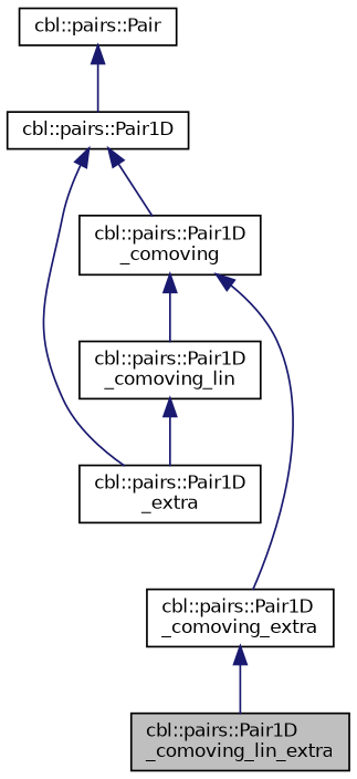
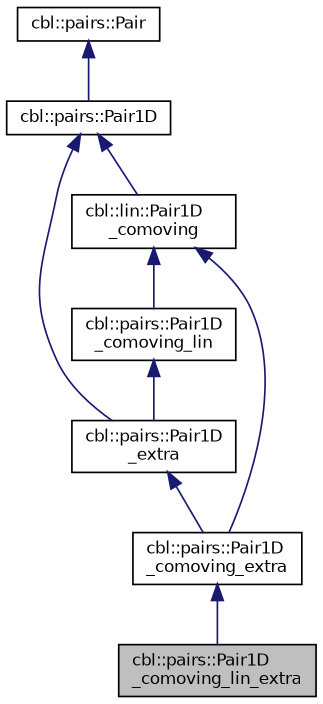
  digraph {
    node [color=black fillcolor=white fontname=Helvetica fontsize=10 shape=record style=filled]
    edge [color=midnightblue dir=back fontname=Helvetica fontsize=10 labelfontname=Helvetica labelfontsize=10 style=solid]
    n1 [fillcolor=grey75 fontcolor=black height=0.2 label="cbl::pairs::Pair1D\l_comoving_lin_extra" width=0.4]
    n2 [height=0.2 label="cbl::pairs::Pair1D\l_comoving_extra" width=0.4]
    n3 [height=0.2 label="cbl::pairs::Pair1D\l_extra" width=0.4]
    n4 [height=0.2 label="cbl::pairs::Pair1D" width=0.4]
-   n5 [height=0.2 label="cbl::pairs::Pair1D\l_comoving" width=0.4]
+   n5 [height=0.2 label="cbl::lin::Pair1D\l_comoving" width=0.4]
    n6 [height=0.2 label="cbl::pairs::Pair1D\l_comoving_lin" width=0.4]
    n7 [height=0.2 label="cbl::pairs::Pair" width=0.4]
    n2 -> n1
+   n3 -> n2
    n4 -> n3
    n4 -> n5
    n5 -> n2
    n5 -> n6
    n6 -> n3
    n7 -> n4
  }
